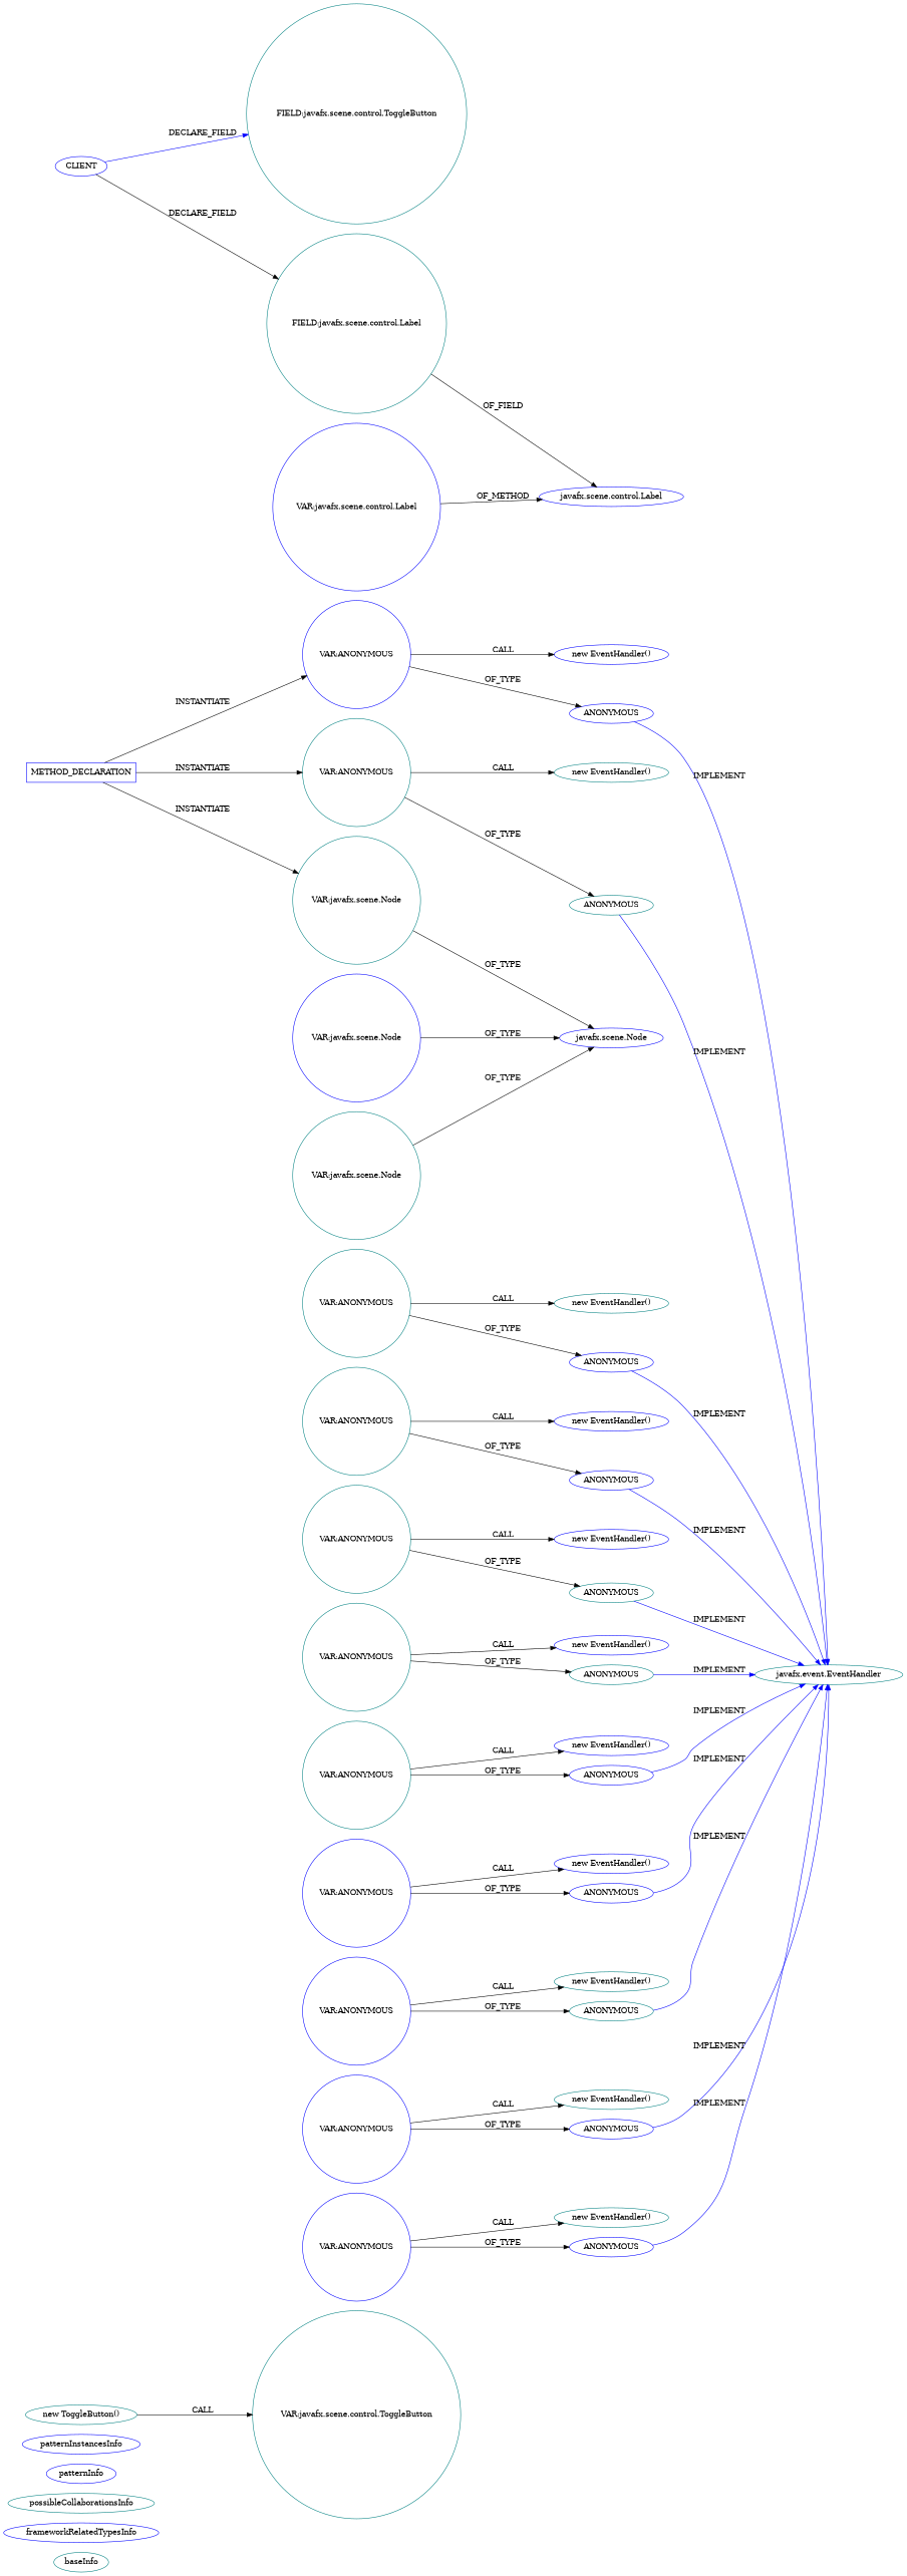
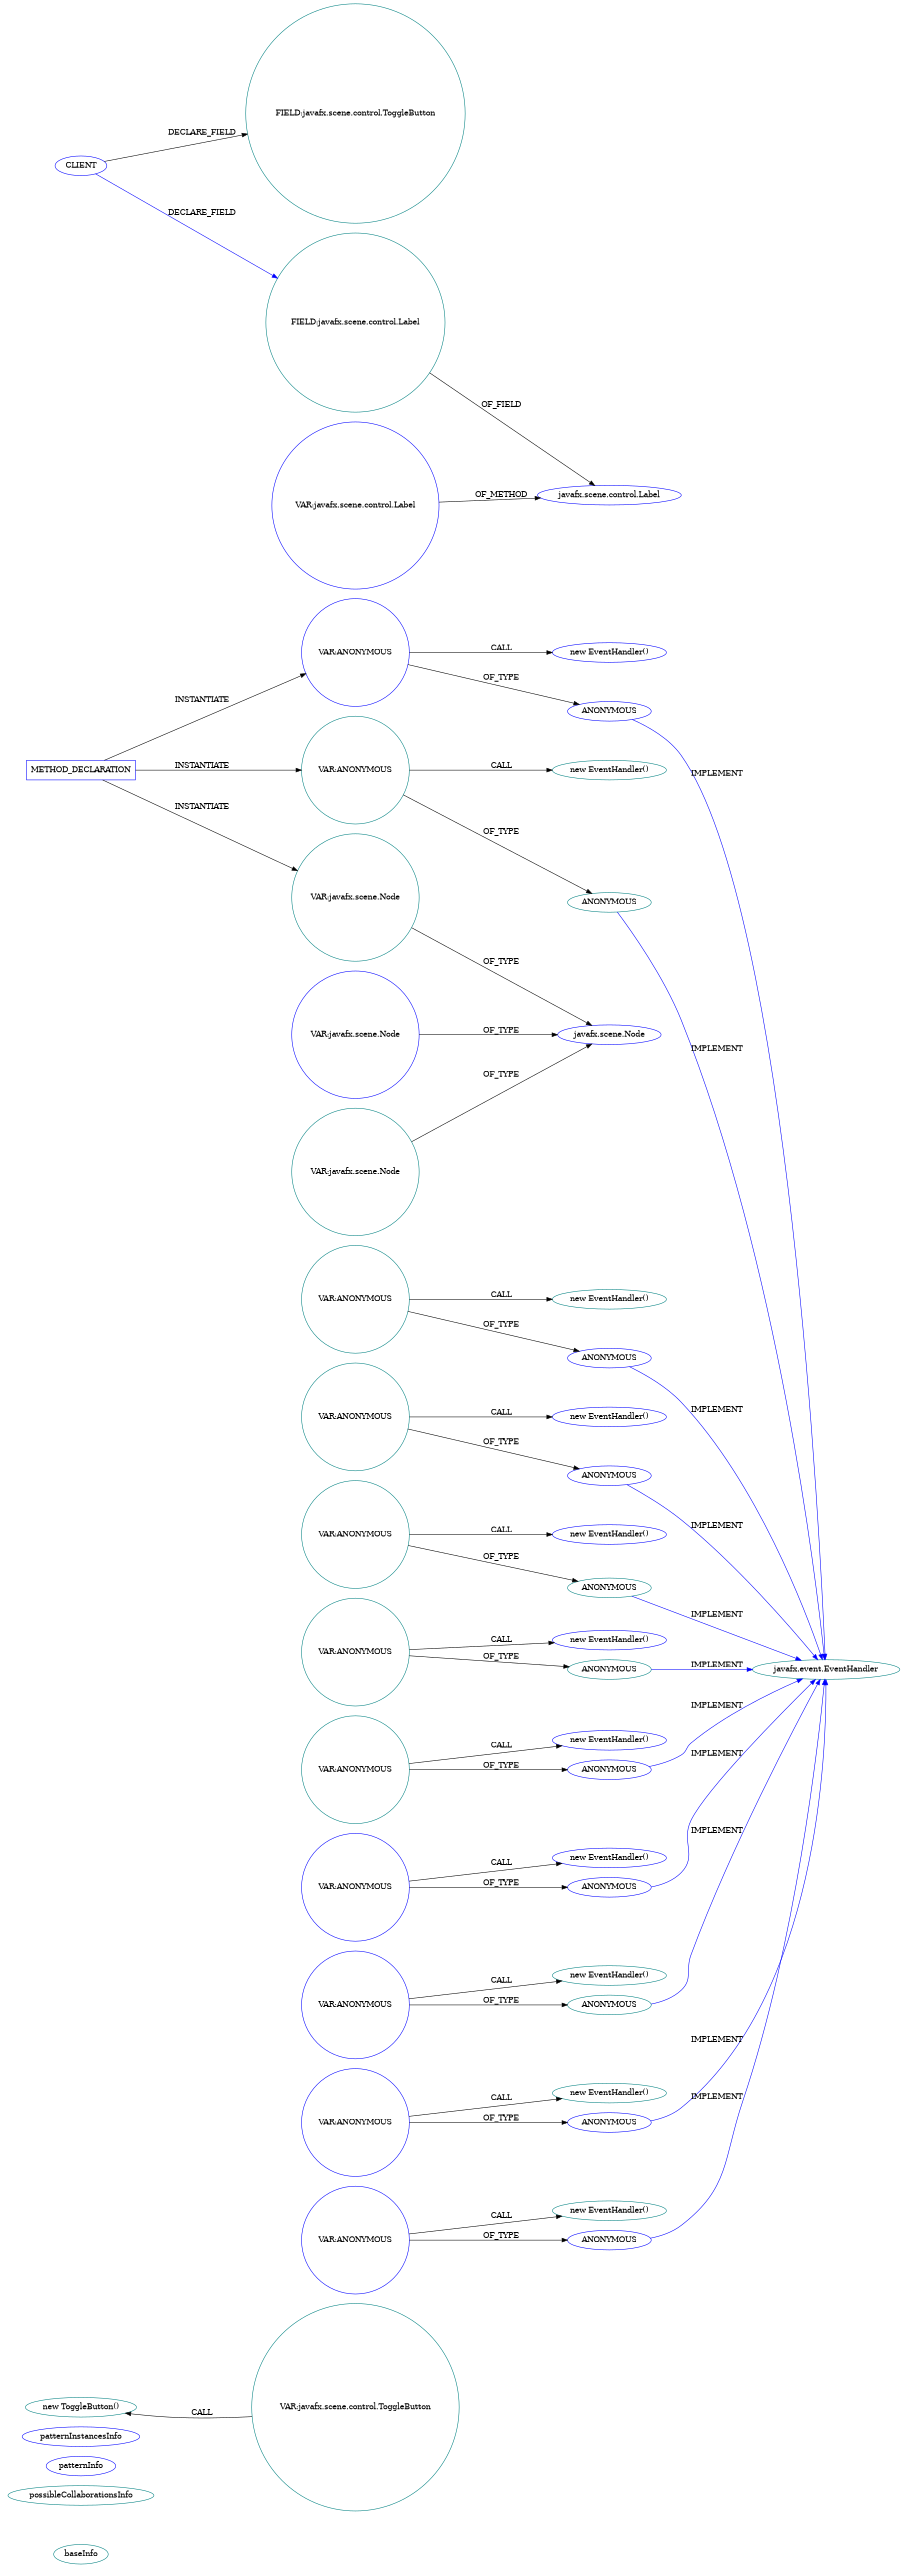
  digraph {
    rankdir=LR
    node [color=blue isFrameworkType=false vertexType=VARIABLE_EXPRESION]
    baseInfo [category=pattern color=teal graphId=2321 isAnonymous=false possibleRelation=false isFrameworkType="" vertexType=""]
-   frameworkRelatedTypesInfo [isFrameworkType="" vertexType=""]
    possibleCollaborationsInfo [color=teal isFrameworkType="" vertexType=""]
    patternInfo [frequency=2.0 patternRootClient=0 isFrameworkType="" vertexType=""]
    patternInstancesInfo [0="joelburget-miftiwac~/joelburget-miftiwac/miftiwac-master/src/Dynamic_page.java~Dynamic_page~3333" 1="Alittlemurkling-alarm-clock~/Alittlemurkling-alarm-clock/alarm-clock-master/src/org/quux/alarmclock/AlarmCard.java~AlarmCard~130" isFrameworkType="" vertexType=""]
    n6 [color=teal label="new ToggleButton()" vertexType=CONSTRUCTOR_CALL]
    n7 [color=teal label="VAR:javafx.scene.control.ToggleButton" shape=circle]
    n8 [label=METHOD_DECLARATION shape=box vertexType=CLIENT_METHOD_DECLARATION]
    n9 [color=teal label="VAR:javafx.scene.Node" shape=circle]
    n10 [label="VAR:ANONYMOUS" shape=circle]
    n11 [color=teal label="VAR:ANONYMOUS" shape=circle]
    n12 [label="javafx.scene.Node" vertexType=FRAMEWORK_CLASS_TYPE]
    n13 [label=ANONYMOUS vertexType=REFERENCE_ANONYMOUS_DECLARATION]
    n14 [label="new EventHandler()" vertexType=CONSTRUCTOR_CALL]
    n15 [color=teal label=ANONYMOUS vertexType=REFERENCE_ANONYMOUS_DECLARATION]
    n16 [color=teal label="new EventHandler()" vertexType=CONSTRUCTOR_CALL]
    n17 [label=CLIENT vertexType=ROOT_CLIENT_CLASS_DECLARATION]
    n18 [color=teal label="FIELD:javafx.scene.control.ToggleButton" shape=circle vertexType=FIELD_DECLARATION]
    n19 [color=teal label="FIELD:javafx.scene.control.Label" shape=circle vertexType=FIELD_DECLARATION]
    n20 [label="javafx.scene.control.Label" vertexType=FRAMEWORK_CLASS_TYPE]
    n21 [label="VAR:javafx.scene.Node" shape=circle]
    n22 [color=teal label="VAR:javafx.scene.Node" shape=circle]
    n23 [color=teal label="javafx.event.EventHandler" vertexType=FRAMEWORK_INTERFACE_TYPE]
    n24 [label=ANONYMOUS vertexType=REFERENCE_ANONYMOUS_DECLARATION]
    n25 [label=ANONYMOUS vertexType=REFERENCE_ANONYMOUS_DECLARATION]
    n26 [color=teal label=ANONYMOUS vertexType=REFERENCE_ANONYMOUS_DECLARATION]
    n27 [color=teal label=ANONYMOUS vertexType=REFERENCE_ANONYMOUS_DECLARATION]
    n28 [label=ANONYMOUS vertexType=REFERENCE_ANONYMOUS_DECLARATION]
    n29 [label=ANONYMOUS vertexType=REFERENCE_ANONYMOUS_DECLARATION]
    n30 [color=teal label=ANONYMOUS vertexType=REFERENCE_ANONYMOUS_DECLARATION]
    n31 [label=ANONYMOUS vertexType=REFERENCE_ANONYMOUS_DECLARATION]
    n32 [label=ANONYMOUS vertexType=REFERENCE_ANONYMOUS_DECLARATION]
    n33 [label="VAR:ANONYMOUS" shape=circle]
    n34 [color=teal label="new EventHandler()" vertexType=CONSTRUCTOR_CALL]
    n35 [color=teal label="VAR:ANONYMOUS" shape=circle]
    n36 [color=teal label="new EventHandler()" vertexType=CONSTRUCTOR_CALL]
    n37 [label="VAR:ANONYMOUS" shape=circle]
    n38 [color=teal label="new EventHandler()" vertexType=CONSTRUCTOR_CALL]
    n39 [color=teal label="VAR:ANONYMOUS" shape=circle]
    n40 [label="new EventHandler()" vertexType=CONSTRUCTOR_CALL]
    n41 [color=teal label="VAR:ANONYMOUS" shape=circle]
    n42 [label="new EventHandler()" vertexType=CONSTRUCTOR_CALL]
    n43 [color=teal label="VAR:ANONYMOUS" shape=circle]
    n44 [label="new EventHandler()" vertexType=CONSTRUCTOR_CALL]
    n45 [color=teal label="VAR:ANONYMOUS" shape=circle]
    n46 [label="new EventHandler()" vertexType=CONSTRUCTOR_CALL]
    n47 [label="VAR:ANONYMOUS" shape=circle]
    n48 [label="new EventHandler()" vertexType=CONSTRUCTOR_CALL]
    n49 [label="VAR:ANONYMOUS" shape=circle]
    n50 [color=teal label="new EventHandler()" vertexType=CONSTRUCTOR_CALL]
    n51 [label="VAR:javafx.scene.control.Label" shape=circle]
-   n6 -> n7 [label=CALL]
+   n7 -> n6 [label=CALL]
    n8 -> n9 [label=INSTANTIATE]
    n8 -> n10 [label=INSTANTIATE]
    n8 -> n11 [label=INSTANTIATE]
    n9 -> n12 [label=OF_TYPE]
    n10 -> n13 [label=OF_TYPE]
    n10 -> n14 [label=CALL]
    n11 -> n15 [label=OF_TYPE]
    n11 -> n16 [label=CALL]
    n13 -> n23 [color=blue label=IMPLEMENT]
    n15 -> n23 [color=blue label=IMPLEMENT]
-   n17 -> n18 [label=DECLARE_FIELD color=blue]
-   n17 -> n19 [label=DECLARE_FIELD]
+   n17 -> n18 [label=DECLARE_FIELD]
+   n17 -> n19 [label=DECLARE_FIELD color=blue]
    n19 -> n20 [label=OF_FIELD]
    n21 -> n12 [label=OF_TYPE]
    n22 -> n12 [label=OF_TYPE]
    n24 -> n23 [color=blue label=IMPLEMENT]
    n25 -> n23 [color=blue label=IMPLEMENT]
    n26 -> n23 [color=blue label=IMPLEMENT]
    n27 -> n23 [color=blue label=IMPLEMENT]
    n28 -> n23 [color=blue label=IMPLEMENT]
    n29 -> n23 [color=blue label=IMPLEMENT]
    n30 -> n23 [color=blue label=IMPLEMENT]
    n31 -> n23 [color=blue label=IMPLEMENT]
    n32 -> n23 [color=blue label=IMPLEMENT]
    n33 -> n30 [label=OF_TYPE]
    n33 -> n34 [label=CALL]
    n35 -> n24 [label=OF_TYPE]
    n35 -> n36 [label=CALL]
    n37 -> n32 [label=OF_TYPE]
    n37 -> n38 [label=CALL]
    n39 -> n28 [label=OF_TYPE]
    n39 -> n40 [label=CALL]
    n41 -> n26 [label=OF_TYPE]
    n41 -> n42 [label=CALL]
    n43 -> n27 [label=OF_TYPE]
    n43 -> n44 [label=CALL]
    n45 -> n25 [label=OF_TYPE]
    n45 -> n46 [label=CALL]
    n47 -> n29 [label=OF_TYPE]
    n47 -> n48 [label=CALL]
    n49 -> n31 [label=OF_TYPE]
    n49 -> n50 [label=CALL]
    n51 -> n20 [label=OF_METHOD]
  }
